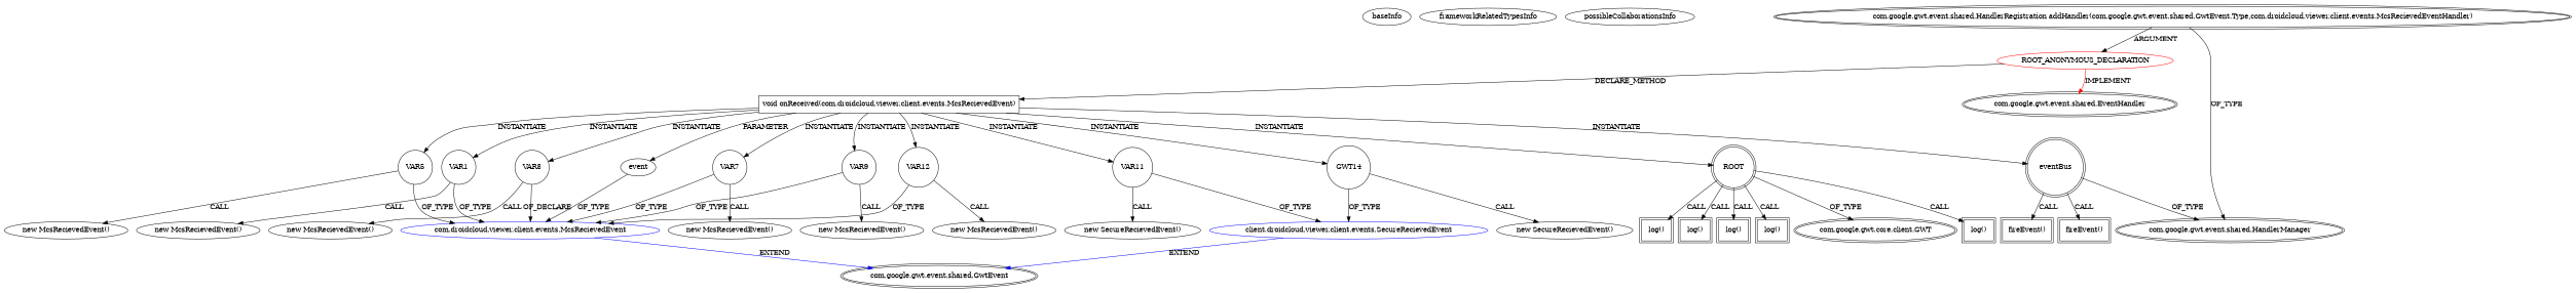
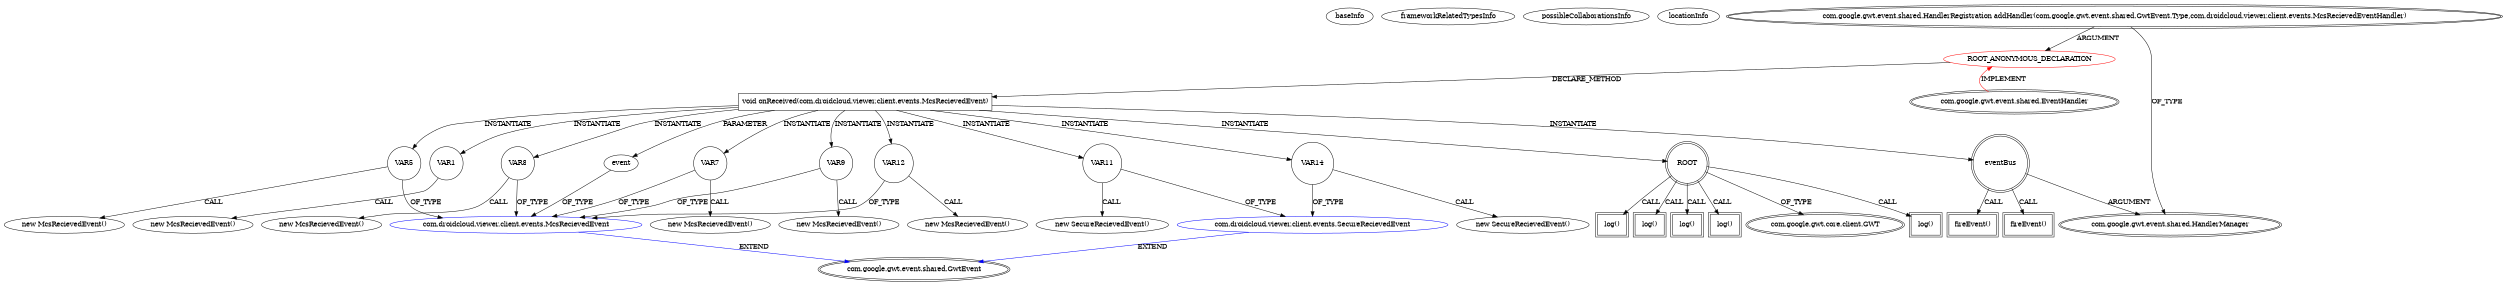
  digraph {
    node [isFrameworkType=false vertexType=VARIABLE_EXPRESION]
    baseInfo [category=extension_graph graphId=844 isAnonymous=true possibleRelation=true isFrameworkType="" vertexType=""]
    frameworkRelatedTypesInfo [0="com.google.gwt.event.shared.EventHandler" isFrameworkType="" vertexType=""]
    possibleCollaborationsInfo [0="844~CLIENT_METHOD_DECLARATION-INSTANTIATION-CLIENT_METHOD_DECLARATION-INSTANTIATION-~com.google.gwt.event.shared.EventHandler ~com.google.gwt.event.shared.GwtEvent ~true~false" 1="844~CLIENT_METHOD_DECLARATION-INSTANTIATION-CLIENT_METHOD_DECLARATION-INSTANTIATION-CLIENT_METHOD_DECLARATION-INSTANTIATION-CLIENT_METHOD_DECLARATION-INSTANTIATION-CLIENT_METHOD_DECLARATION-INSTANTIATION-CLIENT_METHOD_DECLARATION-INSTANTIATION-CLIENT_METHOD_DECLARATION-PARAMETER_DECLARATION-~com.google.gwt.event.shared.EventHandler ~com.google.gwt.event.shared.GwtEvent ~true~false" isFrameworkType="" vertexType=""]
+   locationInfo [contextSignature="void connect(java.lang.String,int,com.droidcloud.viewer.client.RdpPacket_Localised,com.droidcloud.viewer.client.Rdp)" filePath="/betacraft-RdpGwtClient/RdpGwtClient-master/src/com/droidcloud/viewer/client/MCS.java" graphId=844 projectName="betacraft-RdpGwtClient" isFrameworkType="" vertexType=""]
    n5 [color=red label=ROOT_ANONYMOUS_DECLARATION vertexType=ROOT_ANONYMOUS_DECLARATION]
    n6 [isFrameworkType=true label="com.google.gwt.event.shared.EventHandler" peripheries=2 vertexType=FRAMEWORK_INTERFACE_TYPE]
    n7 [label="void onReceived(com.droidcloud.viewer.client.events.McsRecievedEvent)" shape=box vertexType=CLIENT_METHOD_DECLARATION]
    n8 [label=event vertexType=PARAMETER_DECLARATION]
    n9 [isFrameworkType=true label=ROOT peripheries=2 shape=circle]
    n10 [label=VAR1 shape=circle]
    n11 [label=VAR8 shape=circle]
    n12 [label=VAR5 shape=circle]
    n13 [label=VAR7 shape=circle]
    n14 [label=VAR9 shape=circle]
    n15 [isFrameworkType=true label=eventBus peripheries=2 shape=circle]
    n16 [label=VAR11 shape=circle]
    n17 [label=VAR12 shape=circle]
-   n18 [label=GWT14 shape=circle]
+   n18 [label=VAR14 shape=circle]
    n19 [isFrameworkType=true label="com.google.gwt.event.shared.HandlerRegistration addHandler(com.google.gwt.event.shared.GwtEvent.Type,com.droidcloud.viewer.client.events.McsRecievedEventHandler)" peripheries=2 vertexType=OUTSIDE_CALL]
    n20 [isFrameworkType=true label="com.google.gwt.event.shared.HandlerManager" peripheries=2 vertexType=FRAMEWORK_CLASS_TYPE]
    n21 [color=blue label="com.droidcloud.viewer.client.events.McsRecievedEvent" vertexType=REFERENCE_CLIENT_CLASS_DECLARATION]
    n22 [isFrameworkType=true label="com.google.gwt.core.client.GWT" peripheries=2 vertexType=FRAMEWORK_CLASS_TYPE]
    n23 [isFrameworkType=true label="log()" peripheries=2 shape=box vertexType=INSIDE_CALL]
    n24 [isFrameworkType=true label="log()" peripheries=2 shape=box vertexType=INSIDE_CALL]
    n25 [isFrameworkType=true label="log()" peripheries=2 shape=box vertexType=INSIDE_CALL]
    n26 [isFrameworkType=true label="log()" peripheries=2 shape=box vertexType=INSIDE_CALL]
    n27 [isFrameworkType=true label="log()" peripheries=2 shape=box vertexType=INSIDE_CALL]
    n28 [label="new McsRecievedEvent()" vertexType=CONSTRUCTOR_CALL]
    n29 [label="new McsRecievedEvent()" vertexType=CONSTRUCTOR_CALL]
    n30 [label="new McsRecievedEvent()" vertexType=CONSTRUCTOR_CALL]
    n31 [label="new McsRecievedEvent()" vertexType=CONSTRUCTOR_CALL]
    n32 [label="new McsRecievedEvent()" vertexType=CONSTRUCTOR_CALL]
    n33 [isFrameworkType=true label="fireEvent()" peripheries=2 shape=box vertexType=INSIDE_CALL]
    n34 [isFrameworkType=true label="fireEvent()" peripheries=2 shape=box vertexType=INSIDE_CALL]
-   n35 [color=blue label="client.droidcloud.viewer.client.events.SecureRecievedEvent" vertexType=REFERENCE_CLIENT_CLASS_DECLARATION]
+   n35 [color=blue label="com.droidcloud.viewer.client.events.SecureRecievedEvent" vertexType=REFERENCE_CLIENT_CLASS_DECLARATION]
    n36 [label="new SecureRecievedEvent()" vertexType=CONSTRUCTOR_CALL]
    n37 [label="new McsRecievedEvent()" vertexType=CONSTRUCTOR_CALL]
    n38 [label="new SecureRecievedEvent()" vertexType=CONSTRUCTOR_CALL]
    n39 [isFrameworkType=true label="com.google.gwt.event.shared.GwtEvent" peripheries=2 vertexType=FRAMEWORK_CLASS_TYPE]
-   n5 -> n6 [color=red label=IMPLEMENT]
+   n6 -> n5 [color=red label=IMPLEMENT]
    n5 -> n7 [label=DECLARE_METHOD]
    n7 -> n8 [label=PARAMETER]
    n7 -> n9 [label=INSTANTIATE]
    n7 -> n10 [label=INSTANTIATE]
    n7 -> n11 [label=INSTANTIATE]
    n7 -> n12 [label=INSTANTIATE]
    n7 -> n13 [label=INSTANTIATE]
    n7 -> n14 [label=INSTANTIATE]
    n7 -> n15 [label=INSTANTIATE]
    n7 -> n16 [label=INSTANTIATE]
    n7 -> n17 [label=INSTANTIATE]
    n7 -> n18 [label=INSTANTIATE]
    n8 -> n21 [label=OF_TYPE]
    n9 -> n22 [label=OF_TYPE]
    n9 -> n23 [label=CALL]
    n9 -> n24 [label=CALL]
    n9 -> n25 [label=CALL]
    n9 -> n26 [label=CALL]
    n9 -> n27 [label=CALL]
-   n10 -> n21 [label=OF_TYPE]
    n10 -> n28 [label=CALL]
-   n11 -> n21 [label=OF_DECLARE]
+   n11 -> n21 [label=OF_TYPE]
    n11 -> n29 [label=CALL]
    n12 -> n21 [label=OF_TYPE]
    n12 -> n30 [label=CALL]
    n13 -> n21 [label=OF_TYPE]
    n13 -> n31 [label=CALL]
    n14 -> n21 [label=OF_TYPE]
    n14 -> n32 [label=CALL]
-   n15 -> n20 [label=OF_TYPE]
+   n15 -> n20 [label=ARGUMENT]
    n15 -> n33 [label=CALL]
    n15 -> n34 [label=CALL]
    n16 -> n35 [label=OF_TYPE]
    n16 -> n36 [label=CALL]
    n17 -> n21 [label=OF_TYPE]
    n17 -> n37 [label=CALL]
    n18 -> n35 [label=OF_TYPE]
    n18 -> n38 [label=CALL]
    n19 -> n5 [label=ARGUMENT]
    n19 -> n20 [label=OF_TYPE]
    n21 -> n39 [color=blue label=EXTEND]
    n35 -> n39 [color=blue label=EXTEND]
  }
